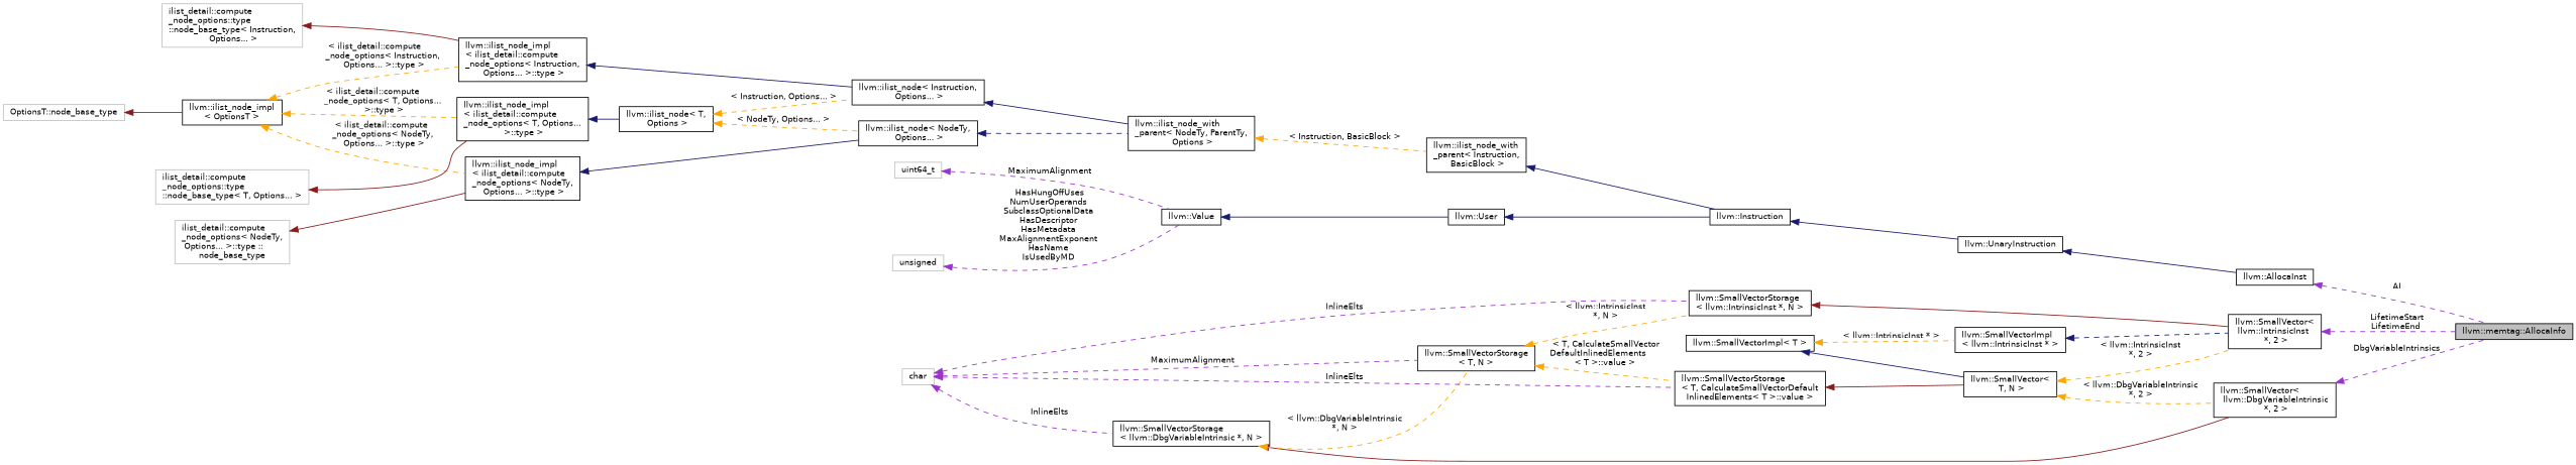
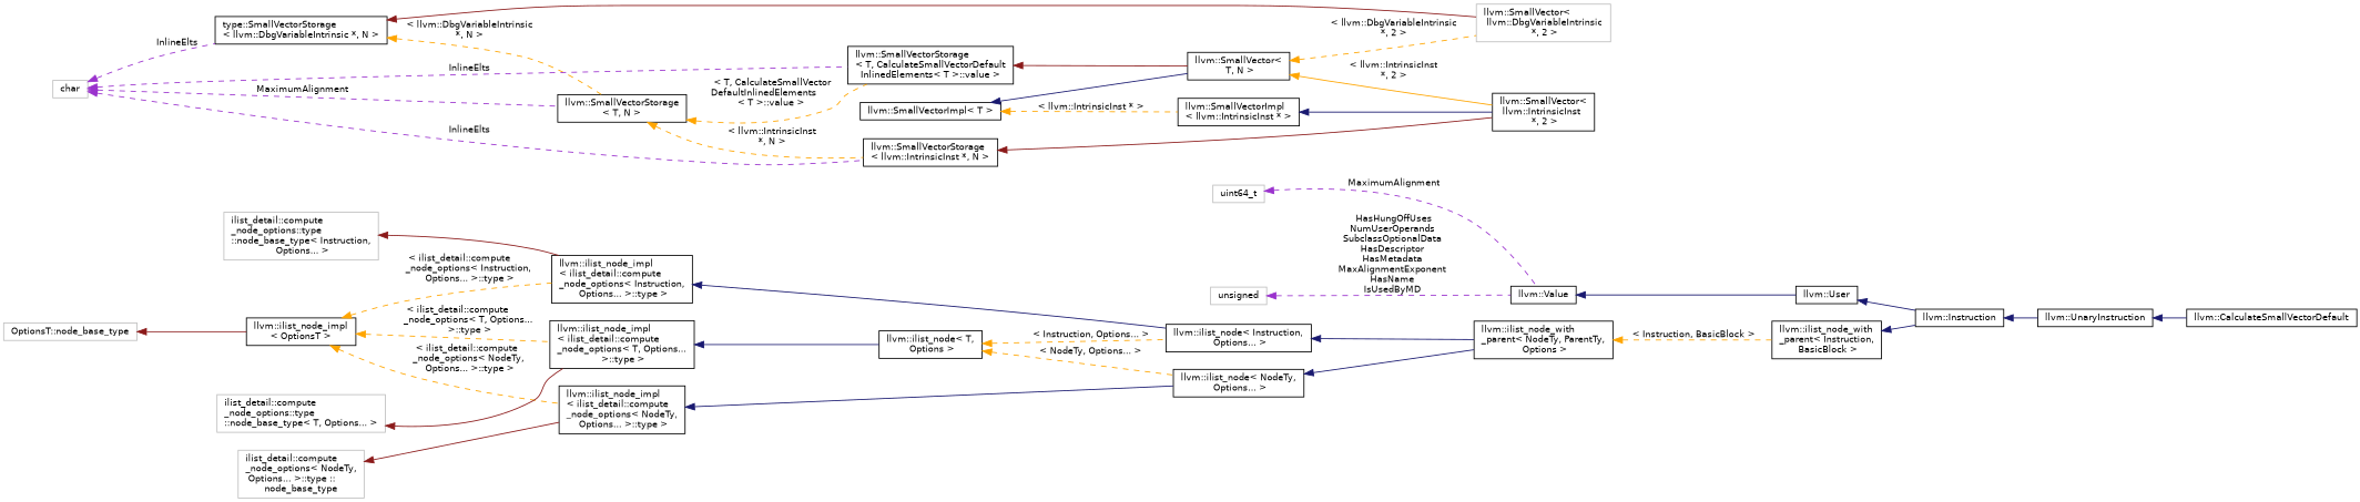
  digraph {
    rankdir=LR
    node [color=black fontname=Helvetica fontsize=10 shape=record]
    edge [color=midnightblue dir=back fontname=Helvetica fontsize=10 labelfontname=Helvetica labelfontsize=10 style=dashed]
-   n1 [fillcolor=grey75 fontcolor=black height=0.2 label="llvm::memtag::AllocaInfo" style=filled width=0.4]
-   n2 [height=0.2 label="llvm::AllocaInst" width=0.4]
+   n2 [height=0.2 label="llvm::CalculateSmallVectorDefault" width=0.4]
    n3 [height=0.2 label="llvm::UnaryInstruction" width=0.4]
    n4 [height=0.2 label="llvm::Instruction" width=0.4]
    n5 [height=0.2 label="llvm::User" width=0.4]
    n6 [height=0.2 label="llvm::Value" width=0.4]
    n7 [color=grey75 height=0.2 label=uint64_t width=0.4]
    n8 [color=grey75 height=0.2 label=unsigned width=0.4]
    n9 [height=0.2 label="llvm::ilist_node_with\l_parent\< Instruction,\l BasicBlock \>" width=0.4]
    n10 [height=0.2 label="llvm::ilist_node\< Instruction,\l Options... \>" width=0.4]
    n11 [height=0.2 label="llvm::ilist_node_with\l_parent\< NodeTy, ParentTy,\l Options \>" width=0.4]
    n12 [height=0.2 label="llvm::ilist_node_impl\l\< ilist_detail::compute\l_node_options\< Instruction,\l Options... \>::type \>" width=0.4]
    n13 [color=grey75 height=0.2 label="ilist_detail::compute\l_node_options::type \l::node_base_type\< Instruction,\l Options... \>" width=0.4]
    n14 [height=0.2 label="llvm::ilist_node_impl\l\< OptionsT \>" width=0.4]
    n15 [height=0.2 label="llvm::ilist_node_impl\l\< ilist_detail::compute\l_node_options\< T, Options...\l \>::type \>" width=0.4]
    n16 [height=0.2 label="llvm::ilist_node_impl\l\< ilist_detail::compute\l_node_options\< NodeTy,\l Options... \>::type \>" width=0.4]
    n17 [height=0.2 label="llvm::ilist_node\< T,\l Options \>" width=0.4]
    n18 [height=0.2 label="llvm::ilist_node\< NodeTy,\l Options... \>" width=0.4]
    n19 [color=grey75 height=0.2 label="OptionsT::node_base_type" width=0.4]
    n20 [color=grey75 height=0.2 label="ilist_detail::compute\l_node_options::type \l::node_base_type\< T, Options... \>" width=0.4]
    n21 [color=grey75 height=0.2 label="ilist_detail::compute\l_node_options\< NodeTy,\l Options... \>::type ::\lnode_base_type" width=0.4]
-   n22 [height=0.2 label="llvm::SmallVector\<\l llvm::DbgVariableIntrinsic\l *, 2 \>" width=0.4]
+   n22 [color=grey75 height=0.2 label="llvm::SmallVector\<\l llvm::DbgVariableIntrinsic\l *, 2 \>" width=0.4]
    n23 [height=0.2 label="llvm::SmallVectorImpl\< T \>" width=0.4]
    n24 [height=0.2 label="llvm::SmallVector\<\l T, N \>" width=0.4]
    n25 [height=0.2 label="llvm::SmallVectorImpl\l\< llvm::IntrinsicInst * \>" width=0.4]
    n26 [height=0.2 label="llvm::SmallVector\<\l llvm::IntrinsicInst\l *, 2 \>" width=0.4]
-   n27 [height=0.2 label="llvm::SmallVectorStorage\l\< llvm::DbgVariableIntrinsic *, N \>" width=0.4]
+   n27 [height=0.2 label="type::SmallVectorStorage\l\< llvm::DbgVariableIntrinsic *, N \>" width=0.4]
    n28 [height=0.2 label="llvm::SmallVectorStorage\l\< T, N \>" width=0.4]
    n29 [color=grey75 height=0.2 label=char width=0.4]
    n30 [height=0.2 label="llvm::SmallVectorStorage\l\< T, CalculateSmallVectorDefault\lInlinedElements\< T \>::value \>" width=0.4]
    n31 [height=0.2 label="llvm::SmallVectorStorage\l\< llvm::IntrinsicInst *, N \>" width=0.4]
-   n2 -> n1 [color=darkorchid3 label=" AI"]
    n3 -> n2 [style=solid]
    n4 -> n3 [style=solid]
    n5 -> n4 [style=solid]
    n6 -> n5 [style=solid]
    n7 -> n6 [color=darkorchid3 label=" MaximumAlignment"]
    n8 -> n6 [color=darkorchid3 label=" HasHungOffUses\nNumUserOperands\nSubclassOptionalData\nHasDescriptor\nHasMetadata\nMaxAlignmentExponent\nHasName\nIsUsedByMD"]
    n9 -> n4 [style=solid]
    n10 -> n11 [style=solid]
    n11 -> n9 [color=orange label=" \< Instruction, BasicBlock \>"]
    n12 -> n10 [style=solid]
    n13 -> n12 [color=firebrick4 style=solid]
    n14 -> n12 [color=orange label=" \< ilist_detail::compute\l_node_options\< Instruction,\l Options... \>::type \>"]
    n14 -> n15 [color=orange label=" \< ilist_detail::compute\l_node_options\< T, Options...\l \>::type \>"]
    n14 -> n16 [color=orange label=" \< ilist_detail::compute\l_node_options\< NodeTy,\l Options... \>::type \>"]
    n15 -> n17 [style=solid]
    n16 -> n18 [style=solid]
    n17 -> n10 [color=orange label=" \< Instruction, Options... \>"]
    n17 -> n18 [color=orange label=" \< NodeTy, Options... \>"]
-   n18 -> n11
+   n18 -> n11 [style=solid]
    n19 -> n14 [color=firebrick4 style=solid]
    n20 -> n15 [color=firebrick4 style=solid]
    n21 -> n16 [color=firebrick4 style=solid]
-   n22 -> n1 [color=darkorchid3 label=" DbgVariableIntrinsics"]
    n23 -> n24 [style=solid]
    n23 -> n25 [color=orange label=" \< llvm::IntrinsicInst * \>"]
    n24 -> n22 [color=orange label=" \< llvm::DbgVariableIntrinsic\l *, 2 \>"]
-   n24 -> n26 [color=orange label=" \< llvm::IntrinsicInst\l *, 2 \>"]
-   n25 -> n26
-   n26 -> n1 [color=darkorchid3 label=" LifetimeStart\nLifetimeEnd"]
+   n24 -> n26 [color=orange label=" \< llvm::IntrinsicInst\l *, 2 \>" style=solid]
+   n25 -> n26 [style=solid]
    n27 -> n22 [color=firebrick4 style=solid]
    n27 -> n28 [color=orange label=" \< llvm::DbgVariableIntrinsic\l *, N \>"]
    n28 -> n30 [color=orange label=" \< T, CalculateSmallVector\lDefaultInlinedElements\l\< T \>::value \>"]
    n28 -> n31 [color=orange label=" \< llvm::IntrinsicInst\l *, N \>"]
    n29 -> n27 [color=darkorchid3 label=" InlineElts"]
    n29 -> n28 [color=darkorchid3 label=" MaximumAlignment"]
    n29 -> n30 [color=darkorchid3 label=" InlineElts"]
    n29 -> n31 [color=darkorchid3 label=" InlineElts"]
    n30 -> n24 [color=firebrick4 style=solid]
    n31 -> n26 [color=firebrick4 style=solid]
  }
